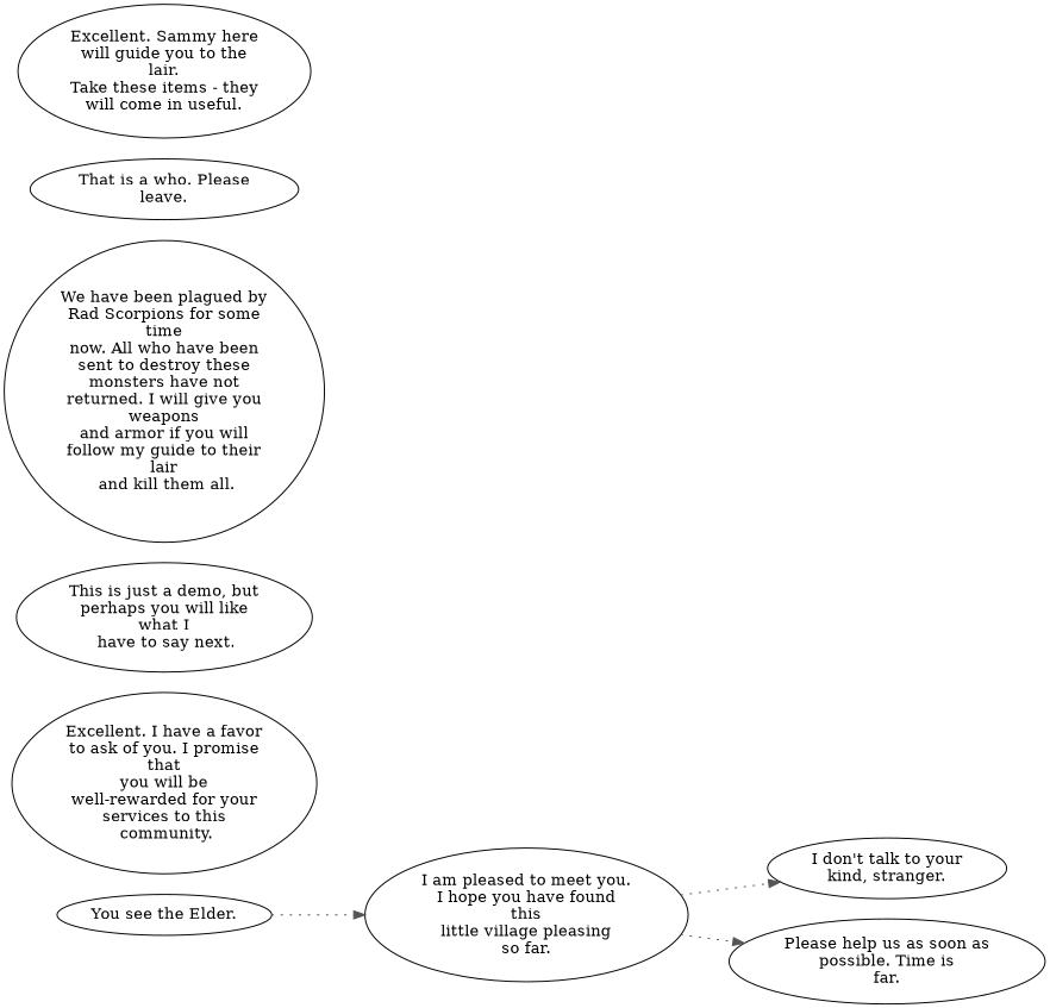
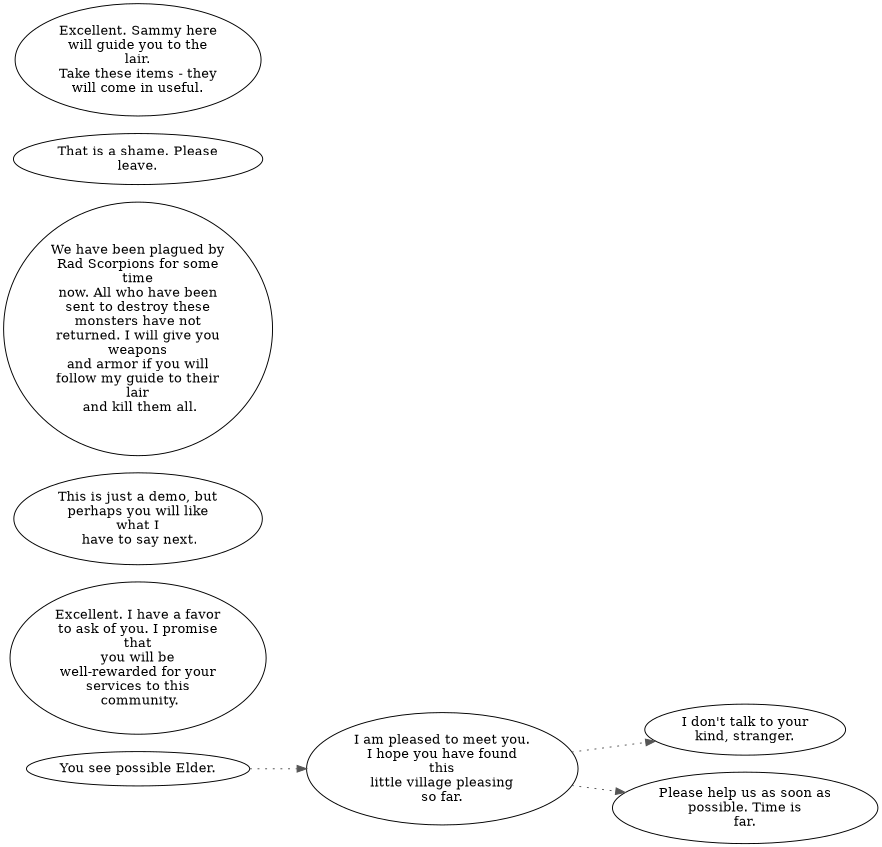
  digraph {
    rankdir=LR
    node [color="#000000" fillcolor="#FFFFFF" style=filled]
    edge [color="#555555" style=dotted]
-   n1 [label="You see the Elder."]
+   n1 [label="You see possible Elder."]
    n2 [label="I am pleased to meet you.\nI hope you have found\nthis\nlittle village pleasing\nso far."]
    n3 [label="I don't talk to your\nkind, stranger."]
    n4 [label="Please help us as soon as\npossible. Time is\nfar."]
    n5 [label="Excellent. I have a favor\nto ask of you. I promise\nthat\nyou will be\nwell-rewarded for your\nservices to this\n community."]
    n6 [label="This is just a demo, but\nperhaps you will like\nwhat I\n have to say next."]
    n7 [label="We have been plagued by\nRad Scorpions for some\ntime\nnow. All who have been\nsent to destroy these\nmonsters have not\nreturned. I will give you\nweapons\nand armor if you will\nfollow my guide to their\nlair\n and kill them all."]
-   n8 [label="That is a who. Please\nleave."]
+   n8 [label="That is a shame. Please\nleave."]
    n9 [label="Excellent. Sammy here\nwill guide you to the\nlair.\nTake these items - they\nwill come in useful."]
    n1 -> n2
    n2 -> n3
    n2 -> n4
  }
